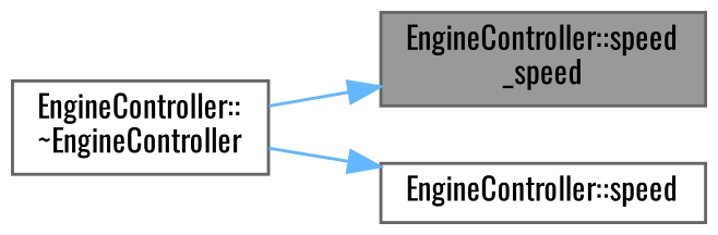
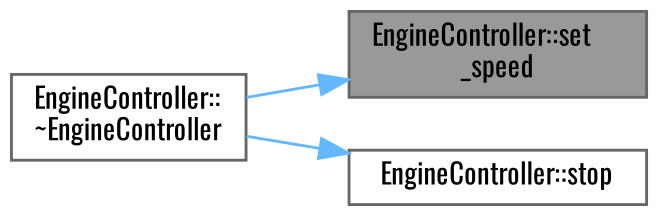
  digraph {
    fontname=Oswald
    rankdir=RL
    node [color=grey40 fillcolor=white fontname=Oswald fontsize=10 shape=box style=filled]
    edge [color=steelblue1 dir=back fontname=Oswald fontsize=10 labelfontname=Helvetica labelfontsize=10 style=solid]
-   n1 [color=gray40 fillcolor=grey60 fontcolor=black height=0.2 label="EngineController::speed\l_speed" width=0.4]
+   n1 [color=gray40 fillcolor=grey60 fontcolor=black height=0.2 label="EngineController::set\l_speed" width=0.4]
    n2 [height=0.2 label="EngineController::\l~EngineController" width=0.4]
-   n3 [height=0.2 label="EngineController::speed" width=0.4]
+   n3 [height=0.2 label="EngineController::stop" width=0.4]
    n1 -> n2
    n3 -> n2
  }
